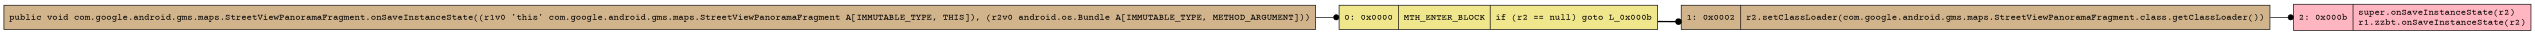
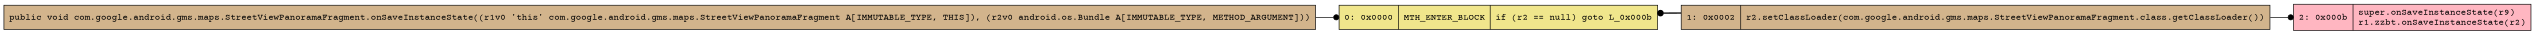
  digraph {
    fontname="Courier Prime"
    rankdir=LR
    node [fillcolor=tan fontname="Courier Prime" shape=record style=filled]
    edge [arrowhead=dot color=black fontname="Courier Prime" style=solid]
    n1 [fillcolor=khaki label="{0\:\ 0x0000|MTH_ENTER_BLOCK\l|if (r2 == null) goto L_0x000b\l}"]
    n2 [label="{1\:\ 0x0002|r2.setClassLoader(com.google.android.gms.maps.StreetViewPanoramaFragment.class.getClassLoader())\l}"]
-   n3 [fillcolor=lightpink label="{2\:\ 0x000b|super.onSaveInstanceState(r2)\lr1.zzbt.onSaveInstanceState(r2)\l}"]
+   n3 [fillcolor=lightpink label="{2\:\ 0x000b|super.onSaveInstanceState(r9)\lr1.zzbt.onSaveInstanceState(r2)\l}"]
    n4 [label="{public void com.google.android.gms.maps.StreetViewPanoramaFragment.onSaveInstanceState((r1v0 'this' com.google.android.gms.maps.StreetViewPanoramaFragment A[IMMUTABLE_TYPE, THIS]), (r2v0 android.os.Bundle A[IMMUTABLE_TYPE, METHOD_ARGUMENT])) }"]
-   n1 -> n2 [style=bold]
+   n2 -> n1 [style=bold]
    n2 -> n3
    n4 -> n1
  }
